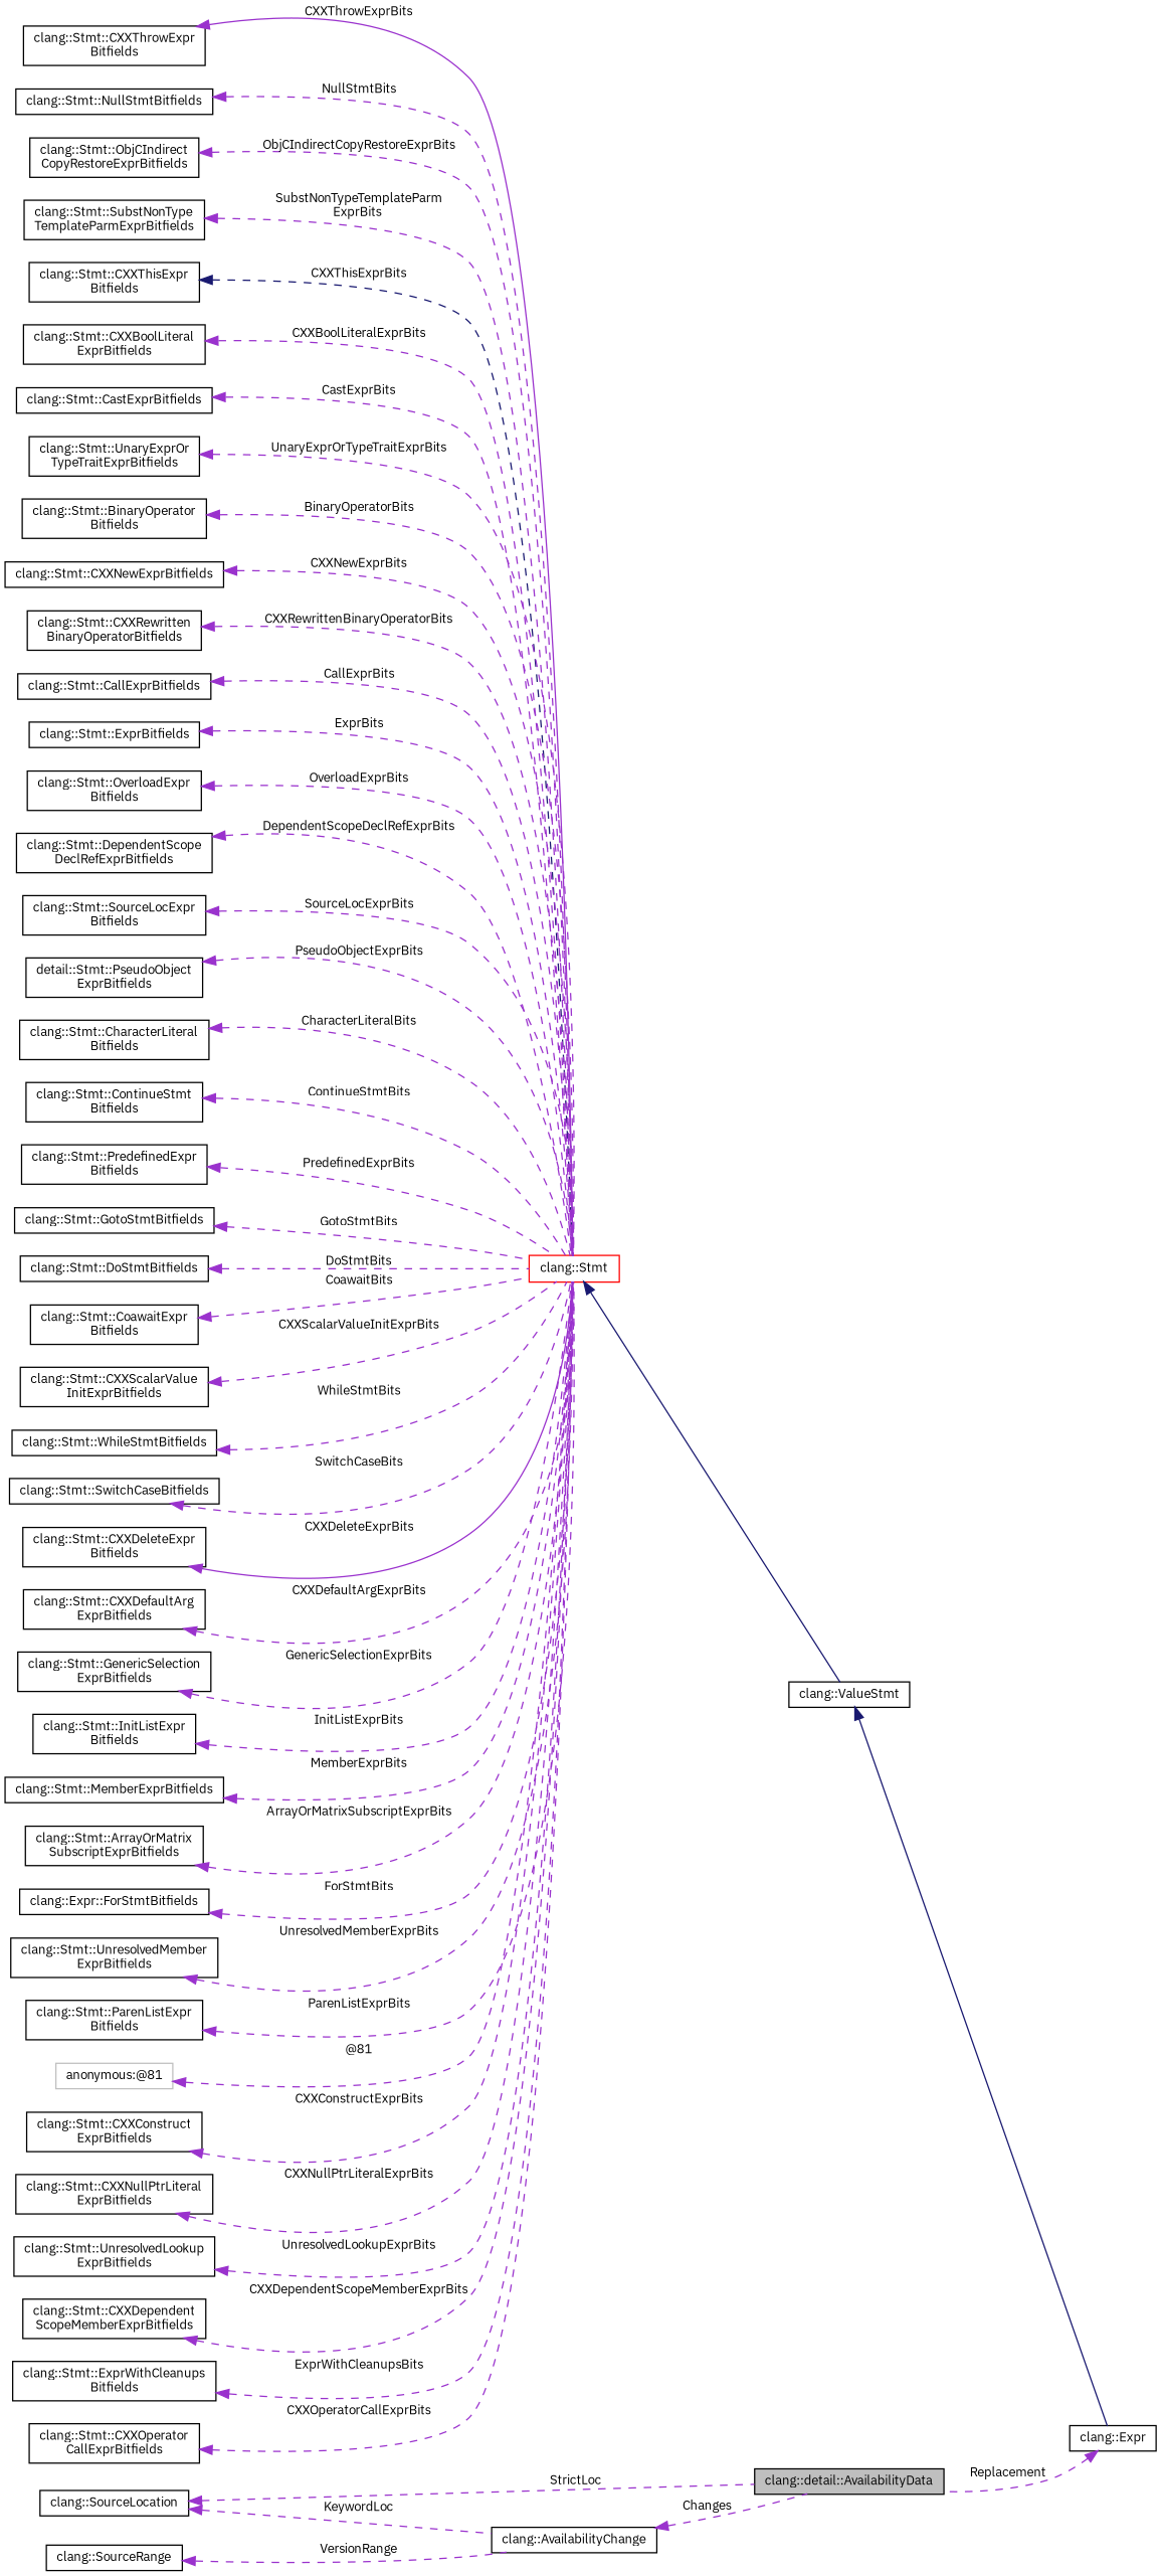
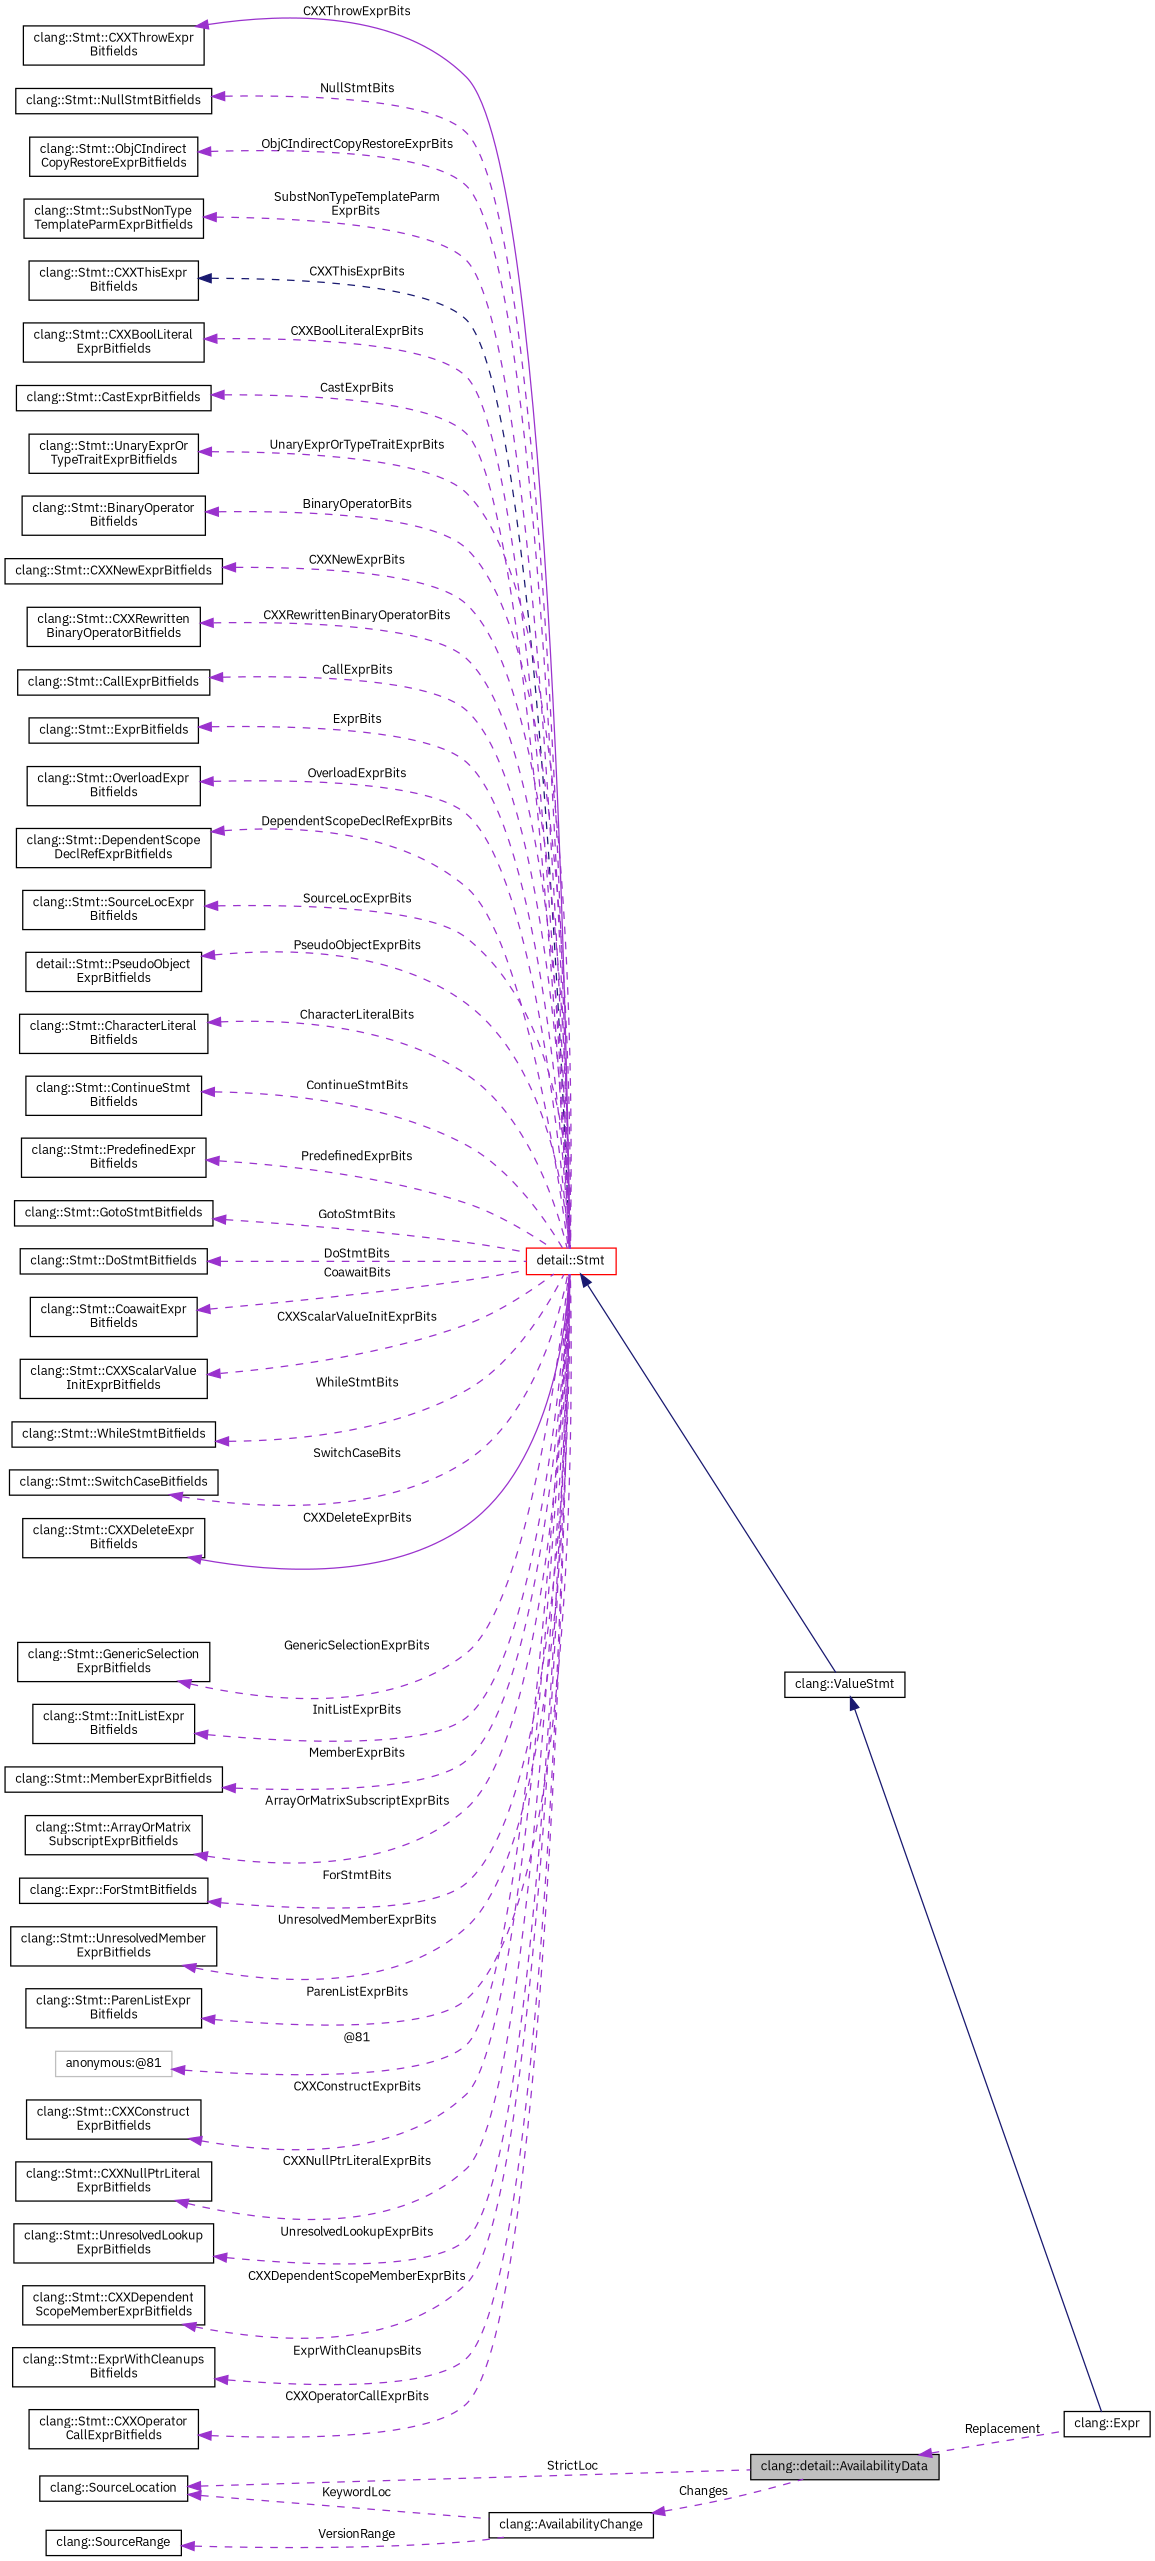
  digraph {
    fontname="IBM Plex Sans"
    rankdir=LR
    node [color=black fontname="IBM Plex Sans" fontsize=10 shape=record]
    edge [color=darkorchid3 dir=back fontname="IBM Plex Sans" fontsize=10 labelfontname=Helvetica labelfontsize=10 style=dashed]
    n1 [fillcolor=grey75 fontcolor=black height=0.2 label="clang::detail::AvailabilityData" style=filled width=0.4]
    n2 [height=0.2 label="clang::SourceLocation" width=0.4]
    n3 [height=0.2 label="clang::AvailabilityChange" width=0.4]
    n4 [height=0.2 label="clang::SourceRange" width=0.4]
    n5 [height=0.2 label="clang::Expr" width=0.4]
    n6 [height=0.2 label="clang::ValueStmt" width=0.4]
-   n7 [color=red height=0.2 label="clang::Stmt" width=0.4]
+   n7 [color=red height=0.2 label="detail::Stmt" width=0.4]
    n8 [height=0.2 label="clang::Stmt::CXXThrowExpr\lBitfields" width=0.4]
    n9 [height=0.2 label="clang::Stmt::NullStmtBitfields" width=0.4]
    n10 [height=0.2 label="clang::Stmt::ObjCIndirect\lCopyRestoreExprBitfields" width=0.4]
    n11 [height=0.2 label="clang::Stmt::SubstNonType\lTemplateParmExprBitfields" width=0.4]
    n12 [height=0.2 label="clang::Stmt::CXXThisExpr\lBitfields" width=0.4]
    n13 [height=0.2 label="clang::Stmt::CXXBoolLiteral\lExprBitfields" width=0.4]
    n14 [height=0.2 label="clang::Stmt::CastExprBitfields" width=0.4]
    n15 [height=0.2 label="clang::Stmt::UnaryExprOr\lTypeTraitExprBitfields" width=0.4]
    n16 [height=0.2 label="clang::Stmt::BinaryOperator\lBitfields" width=0.4]
    n17 [height=0.2 label="clang::Stmt::CXXNewExprBitfields" width=0.4]
    n18 [height=0.2 label="clang::Stmt::CXXRewritten\lBinaryOperatorBitfields" width=0.4]
    n19 [height=0.2 label="clang::Stmt::CallExprBitfields" width=0.4]
    n20 [height=0.2 label="clang::Stmt::ExprBitfields" width=0.4]
    n21 [height=0.2 label="clang::Stmt::OverloadExpr\lBitfields" width=0.4]
    n22 [height=0.2 label="clang::Stmt::DependentScope\lDeclRefExprBitfields" width=0.4]
    n23 [height=0.2 label="clang::Stmt::SourceLocExpr\lBitfields" width=0.4]
    n24 [height=0.2 label="detail::Stmt::PseudoObject\lExprBitfields" width=0.4]
    n25 [height=0.2 label="clang::Stmt::CharacterLiteral\lBitfields" width=0.4]
    n26 [height=0.2 label="clang::Stmt::ContinueStmt\lBitfields" width=0.4]
    n27 [height=0.2 label="clang::Stmt::PredefinedExpr\lBitfields" width=0.4]
    n28 [height=0.2 label="clang::Stmt::GotoStmtBitfields" width=0.4]
    n29 [height=0.2 label="clang::Stmt::DoStmtBitfields" width=0.4]
    n30 [height=0.2 label="clang::Stmt::CoawaitExpr\lBitfields" width=0.4]
    n31 [height=0.2 label="clang::Stmt::CXXScalarValue\lInitExprBitfields" width=0.4]
    n32 [height=0.2 label="clang::Stmt::WhileStmtBitfields" width=0.4]
    n33 [height=0.2 label="clang::Stmt::SwitchCaseBitfields" width=0.4]
    n34 [height=0.2 label="clang::Stmt::CXXDeleteExpr\lBitfields" width=0.4]
-   n35 [height=0.2 label="clang::Stmt::CXXDefaultArg\lExprBitfields" width=0.4]
    n36 [height=0.2 label="clang::Stmt::GenericSelection\lExprBitfields" width=0.4]
    n37 [height=0.2 label="clang::Stmt::InitListExpr\lBitfields" width=0.4]
    n38 [height=0.2 label="clang::Stmt::MemberExprBitfields" width=0.4]
    n39 [height=0.2 label="clang::Stmt::ArrayOrMatrix\lSubscriptExprBitfields" width=0.4]
    n40 [height=0.2 label="clang::Expr::ForStmtBitfields" width=0.4]
    n41 [height=0.2 label="clang::Stmt::UnresolvedMember\lExprBitfields" width=0.4]
    n42 [height=0.2 label="clang::Stmt::ParenListExpr\lBitfields" width=0.4]
    n43 [color=grey75 height=0.2 label="anonymous:@81" width=0.4]
    n44 [height=0.2 label="clang::Stmt::CXXConstruct\lExprBitfields" width=0.4]
    n45 [height=0.2 label="clang::Stmt::CXXNullPtrLiteral\lExprBitfields" width=0.4]
    n46 [height=0.2 label="clang::Stmt::UnresolvedLookup\lExprBitfields" width=0.4]
    n47 [height=0.2 label="clang::Stmt::CXXDependent\lScopeMemberExprBitfields" width=0.4]
    n48 [height=0.2 label="clang::Stmt::ExprWithCleanups\lBitfields" width=0.4]
    n49 [height=0.2 label="clang::Stmt::CXXOperator\lCallExprBitfields" width=0.4]
    n2 -> n1 [label=" StrictLoc"]
    n2 -> n3 [label=" KeywordLoc"]
    n3 -> n1 [label=" Changes"]
    n4 -> n3 [label=" VersionRange"]
-   n5 -> n1 [label=" Replacement"]
+   n1 -> n5 [label=" Replacement"]
    n6 -> n5 [color=midnightblue style=solid]
    n7 -> n6 [color=midnightblue style=solid]
    n8 -> n7 [label=" CXXThrowExprBits" style=solid]
    n9 -> n7 [label=" NullStmtBits"]
    n10 -> n7 [label=" ObjCIndirectCopyRestoreExprBits"]
    n11 -> n7 [label=" SubstNonTypeTemplateParm\lExprBits"]
    n12 -> n7 [color=midnightblue label=" CXXThisExprBits"]
    n13 -> n7 [label=" CXXBoolLiteralExprBits"]
    n14 -> n7 [label=" CastExprBits"]
    n15 -> n7 [label=" UnaryExprOrTypeTraitExprBits"]
    n16 -> n7 [label=" BinaryOperatorBits"]
    n17 -> n7 [label=" CXXNewExprBits"]
    n18 -> n7 [label=" CXXRewrittenBinaryOperatorBits"]
    n19 -> n7 [label=" CallExprBits"]
    n20 -> n7 [label=" ExprBits"]
    n21 -> n7 [label=" OverloadExprBits"]
    n22 -> n7 [label=" DependentScopeDeclRefExprBits"]
    n23 -> n7 [label=" SourceLocExprBits"]
    n24 -> n7 [label=" PseudoObjectExprBits"]
    n25 -> n7 [label=" CharacterLiteralBits"]
    n26 -> n7 [label=" ContinueStmtBits"]
    n27 -> n7 [label=" PredefinedExprBits"]
    n28 -> n7 [label=" GotoStmtBits"]
    n29 -> n7 [label=" DoStmtBits"]
    n30 -> n7 [label=" CoawaitBits"]
    n31 -> n7 [label=" CXXScalarValueInitExprBits"]
    n32 -> n7 [label=" WhileStmtBits"]
    n33 -> n7 [label=" SwitchCaseBits"]
    n34 -> n7 [label=" CXXDeleteExprBits" style=solid]
-   n35 -> n7 [label=" CXXDefaultArgExprBits"]
    n36 -> n7 [label=" GenericSelectionExprBits"]
    n37 -> n7 [label=" InitListExprBits"]
    n38 -> n7 [label=" MemberExprBits"]
    n39 -> n7 [label=" ArrayOrMatrixSubscriptExprBits"]
    n40 -> n7 [label=" ForStmtBits"]
    n41 -> n7 [label=" UnresolvedMemberExprBits"]
    n42 -> n7 [label=" ParenListExprBits"]
    n43 -> n7 [label=" @81"]
    n44 -> n7 [label=" CXXConstructExprBits"]
    n45 -> n7 [label=" CXXNullPtrLiteralExprBits"]
    n46 -> n7 [label=" UnresolvedLookupExprBits"]
    n47 -> n7 [label=" CXXDependentScopeMemberExprBits"]
    n48 -> n7 [label=" ExprWithCleanupsBits"]
    n49 -> n7 [label=" CXXOperatorCallExprBits"]
  }
